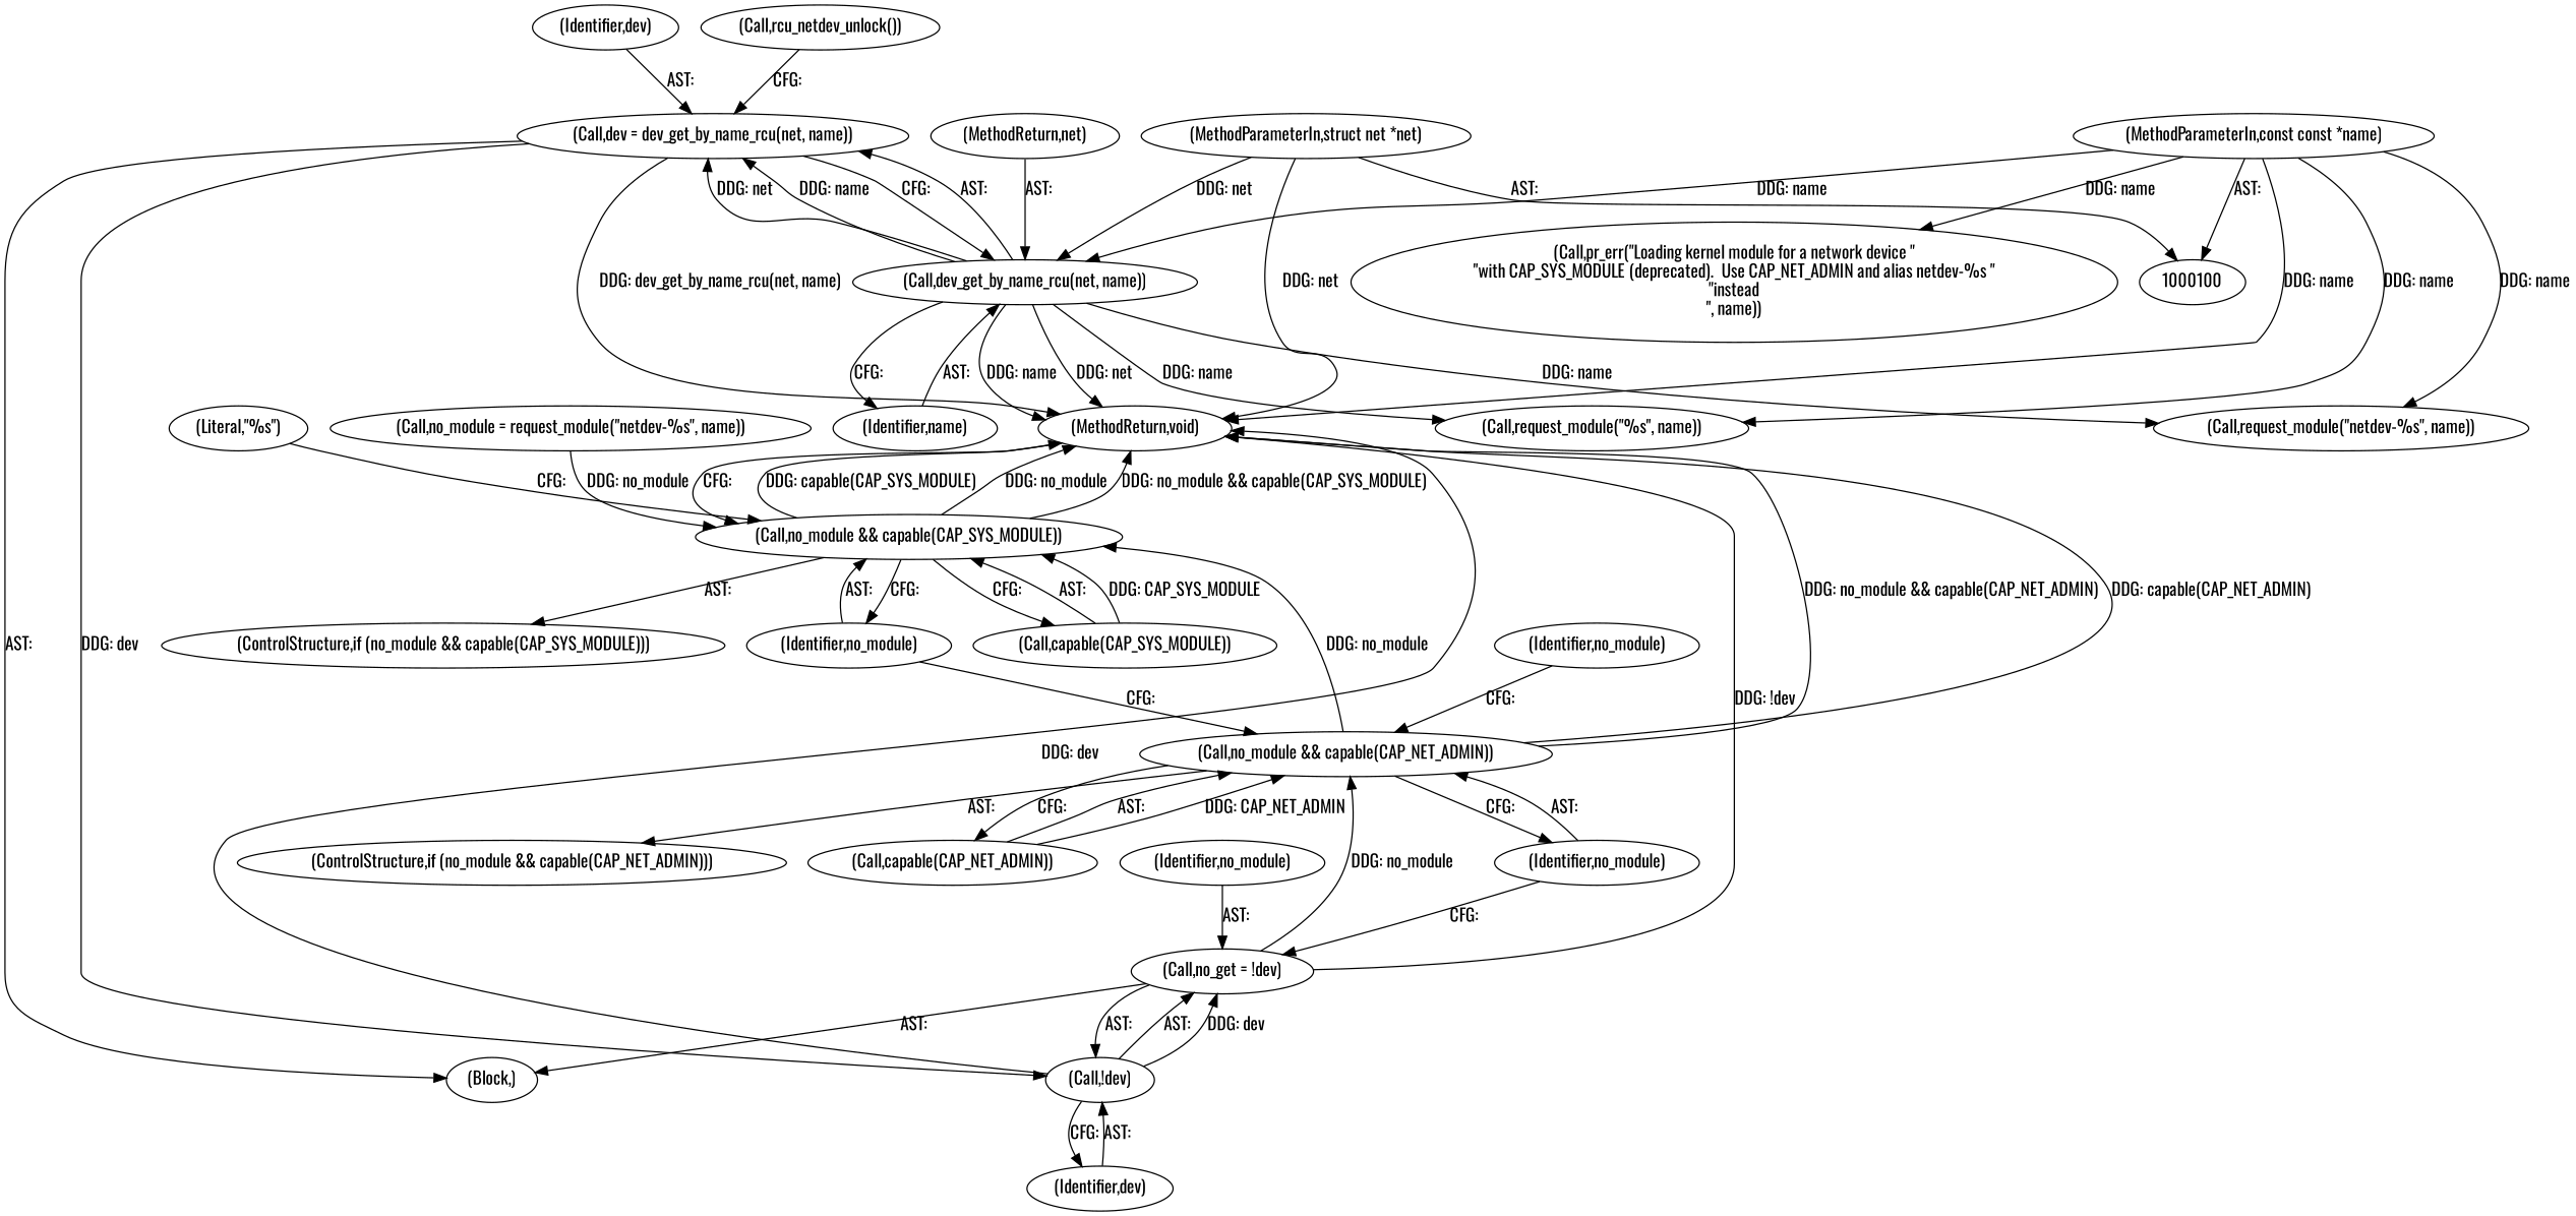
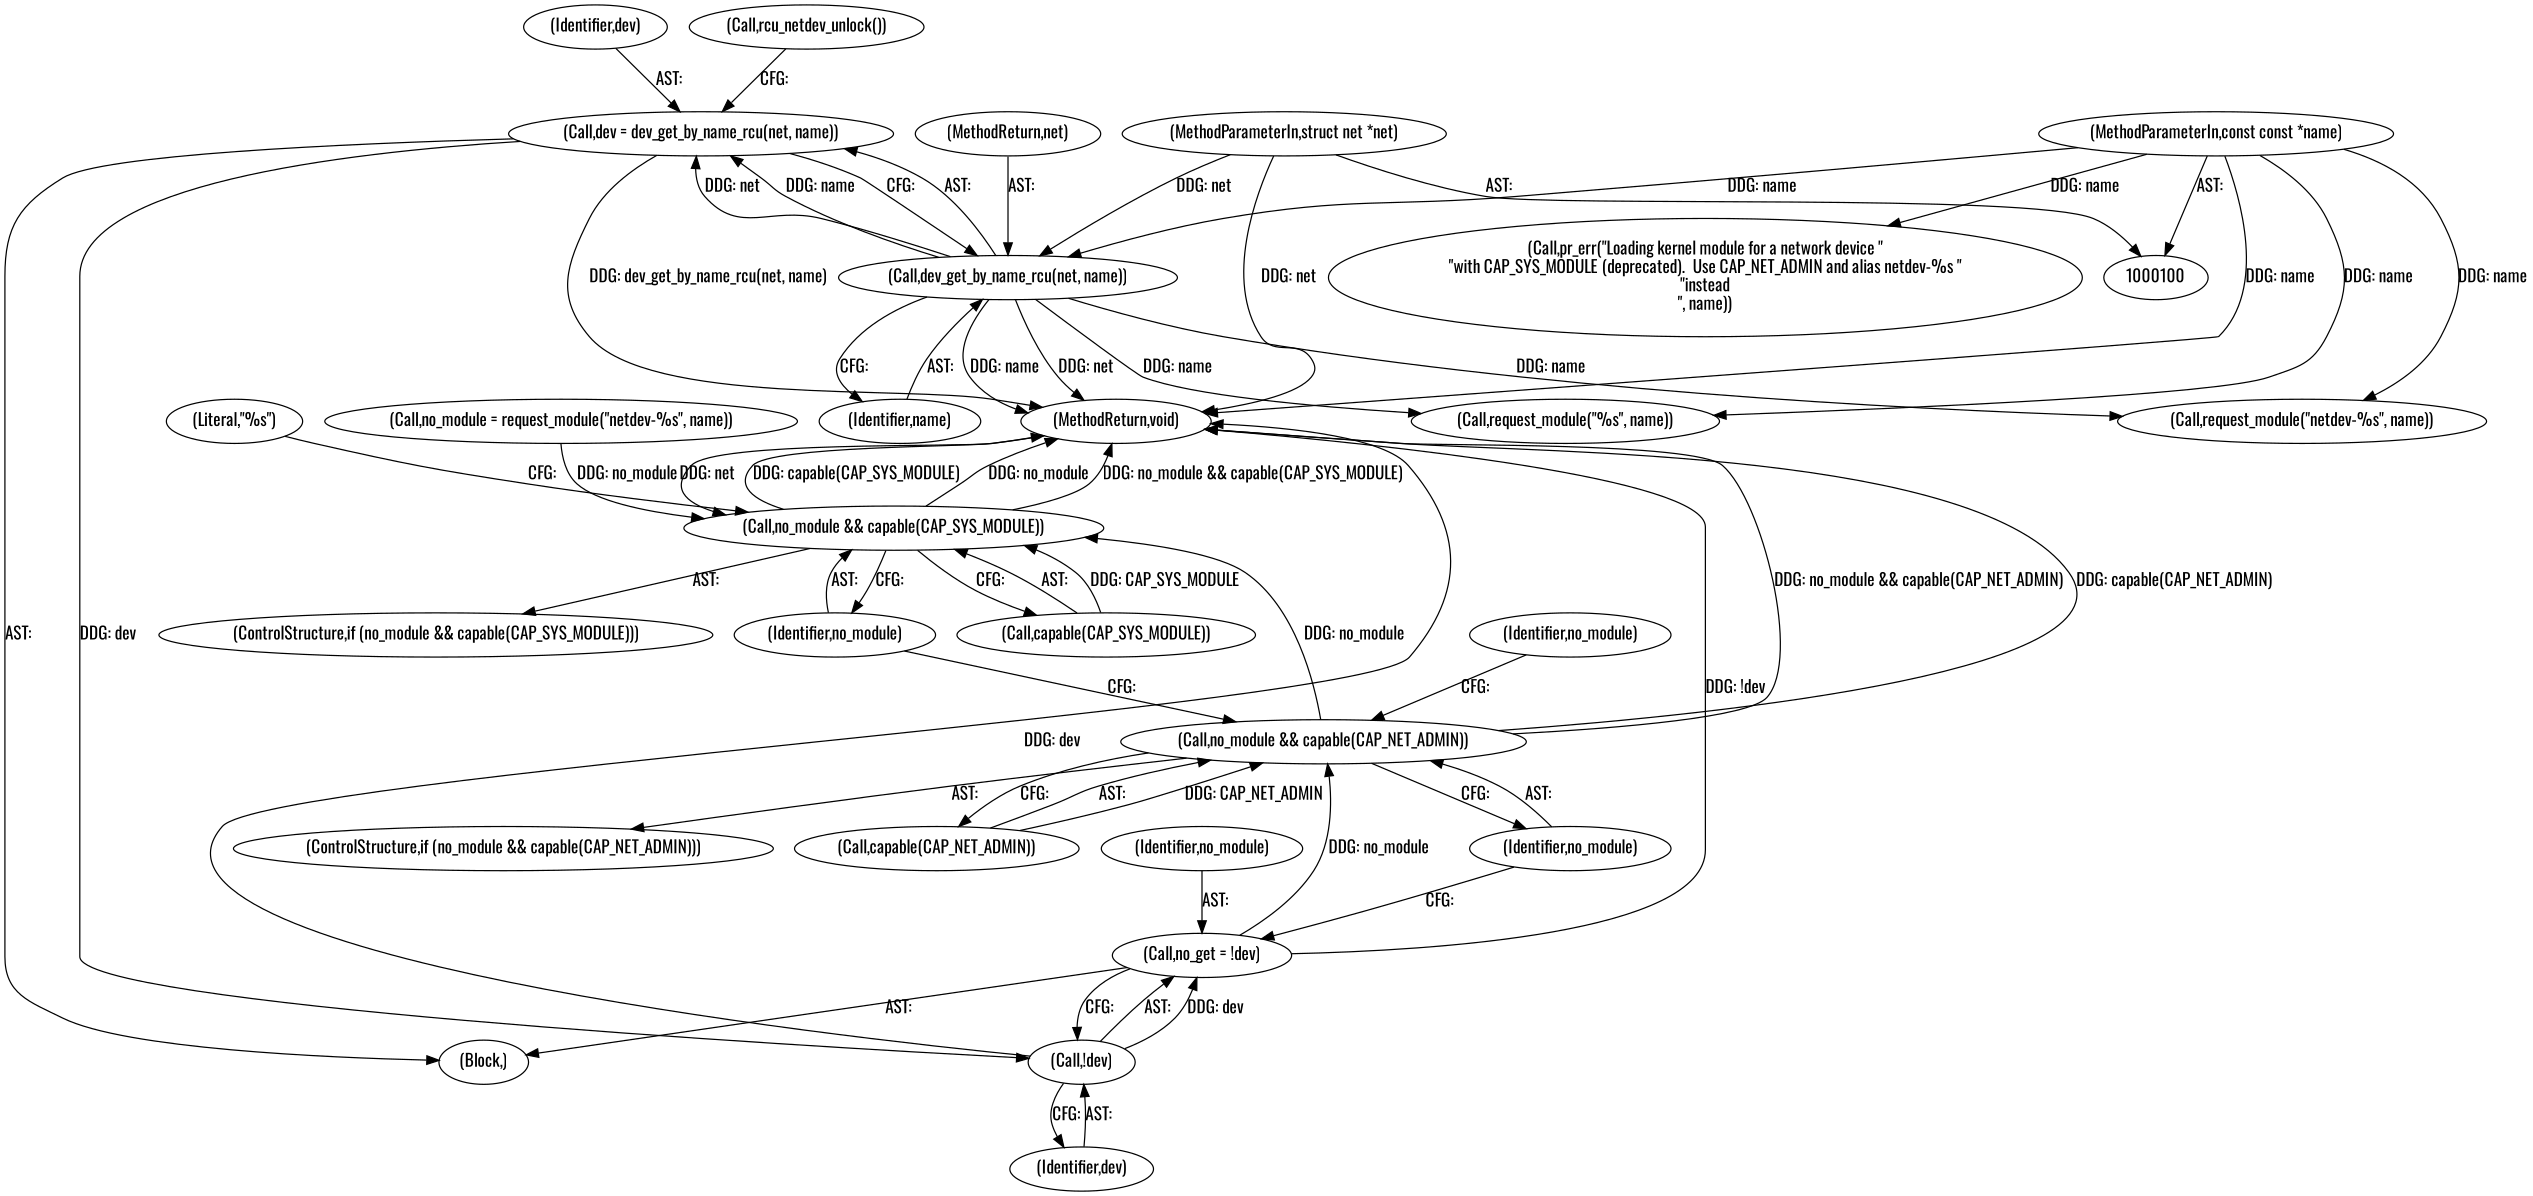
  digraph {
    fontname=Oswald
    node [fontname=Oswald]
    edge [fontname=Oswald]
    n1 [label="(Call,dev = dev_get_by_name_rcu(net, name))"]
    n2 [label="(Call,dev_get_by_name_rcu(net, name))"]
    n3 [label="(Call,!dev)"]
    n4 [label="(MethodReturn,void)"]
    n5 [label="(Block,)"]
    n6 [label="(Call,request_module(\"%s\", name))"]
    n7 [label="(Identifier,name)"]
    n8 [label="(Call,request_module(\"netdev-%s\", name))"]
    n9 [label="(Call,no_get = !dev)"]
    n10 [label="(Identifier,dev)"]
    n11 [label="(Call,no_module && capable(CAP_SYS_MODULE))"]
    n12 [label="(MethodParameterIn,struct net *net)"]
    1000100
    n14 [label="(MethodParameterIn,const const *name)"]
    n15 [label="(Call,pr_err(\"Loading kernel module for a network device \"\n\"with CAP_SYS_MODULE (deprecated).  Use CAP_NET_ADMIN and alias netdev-%s \"\n\"instead\n\", name))"]
    n16 [label="(Call,no_module && capable(CAP_NET_ADMIN))"]
    n17 [label="(ControlStructure,if (no_module && capable(CAP_NET_ADMIN)))"]
    n18 [label="(Identifier,no_module)"]
    n19 [label="(Call,capable(CAP_NET_ADMIN))"]
    n20 [label="(Identifier,no_module)"]
    n21 [label="(ControlStructure,if (no_module && capable(CAP_SYS_MODULE)))"]
    n22 [label="(Call,capable(CAP_SYS_MODULE))"]
    n23 [label="(MethodReturn,net)"]
    n24 [label="(Identifier,dev)"]
    n25 [label="(Identifier,no_module)"]
    n26 [label="(Literal,\"%s\")"]
    n27 [label="(Call,rcu_netdev_unlock())"]
    n28 [label="(Call,no_module = request_module(\"netdev-%s\", name))"]
    n29 [label="(Identifier,no_module)"]
    n1 -> n2 [label="CFG: "]
    n1 -> n3 [label="DDG: dev"]
    n1 -> n4 [label="DDG: dev_get_by_name_rcu(net, name)"]
    n1 -> n5 [label="AST: "]
    n2 -> n1 [label="AST: "]
    n2 -> n1 [label="DDG: net"]
    n2 -> n1 [label="DDG: name"]
    n2 -> n4 [label="DDG: net"]
    n2 -> n4 [label="DDG: name"]
    n2 -> n6 [label="DDG: name"]
    n2 -> n7 [label="CFG: "]
    n2 -> n8 [label="DDG: name"]
    n3 -> n4 [label="DDG: dev"]
    n3 -> n9 [label="AST: "]
    n3 -> n9 [label="DDG: dev"]
    n3 -> n10 [label="CFG: "]
-   n4 -> n11 [label="CFG: "]
+   n4 -> n11 [label="DDG: net"]
    n7 -> n2 [label="AST: "]
-   n9 -> n3 [label="AST: "]
+   n9 -> n3 [label="CFG: "]
    n9 -> n4 [label="DDG: !dev"]
    n9 -> n5 [label="AST: "]
    n9 -> n16 [label="DDG: no_module"]
    n10 -> n3 [label="AST: "]
    n11 -> n4 [label="DDG: capable(CAP_SYS_MODULE)"]
    n11 -> n4 [label="DDG: no_module"]
    n11 -> n4 [label="DDG: no_module && capable(CAP_SYS_MODULE)"]
    n11 -> n20 [label="CFG: "]
    n11 -> n21 [label="AST: "]
    n11 -> n22 [label="CFG: "]
    n12 -> n2 [label="DDG: net"]
    n12 -> n4 [label="DDG: net"]
    n12 -> 1000100 [label="AST: "]
    n14 -> n2 [label="DDG: name"]
    n14 -> n4 [label="DDG: name"]
    n14 -> n6 [label="DDG: name"]
    n14 -> n8 [label="DDG: name"]
    n14 -> 1000100 [label="AST: "]
    n14 -> n15 [label="DDG: name"]
    n16 -> n4 [label="DDG: no_module && capable(CAP_NET_ADMIN)"]
    n16 -> n4 [label="DDG: capable(CAP_NET_ADMIN)"]
    n16 -> n11 [label="DDG: no_module"]
    n16 -> n17 [label="AST: "]
    n16 -> n18 [label="CFG: "]
    n16 -> n19 [label="CFG: "]
    n18 -> n9 [label="CFG: "]
    n18 -> n16 [label="AST: "]
    n19 -> n16 [label="AST: "]
    n19 -> n16 [label="DDG: CAP_NET_ADMIN"]
    n20 -> n11 [label="AST: "]
    n20 -> n16 [label="CFG: "]
    n22 -> n11 [label="AST: "]
    n22 -> n11 [label="DDG: CAP_SYS_MODULE"]
    n23 -> n2 [label="AST: "]
    n24 -> n1 [label="AST: "]
    n25 -> n16 [label="CFG: "]
    n26 -> n11 [label="CFG: "]
    n27 -> n1 [label="CFG: "]
    n28 -> n11 [label="DDG: no_module"]
    n29 -> n9 [label="AST: "]
  }
